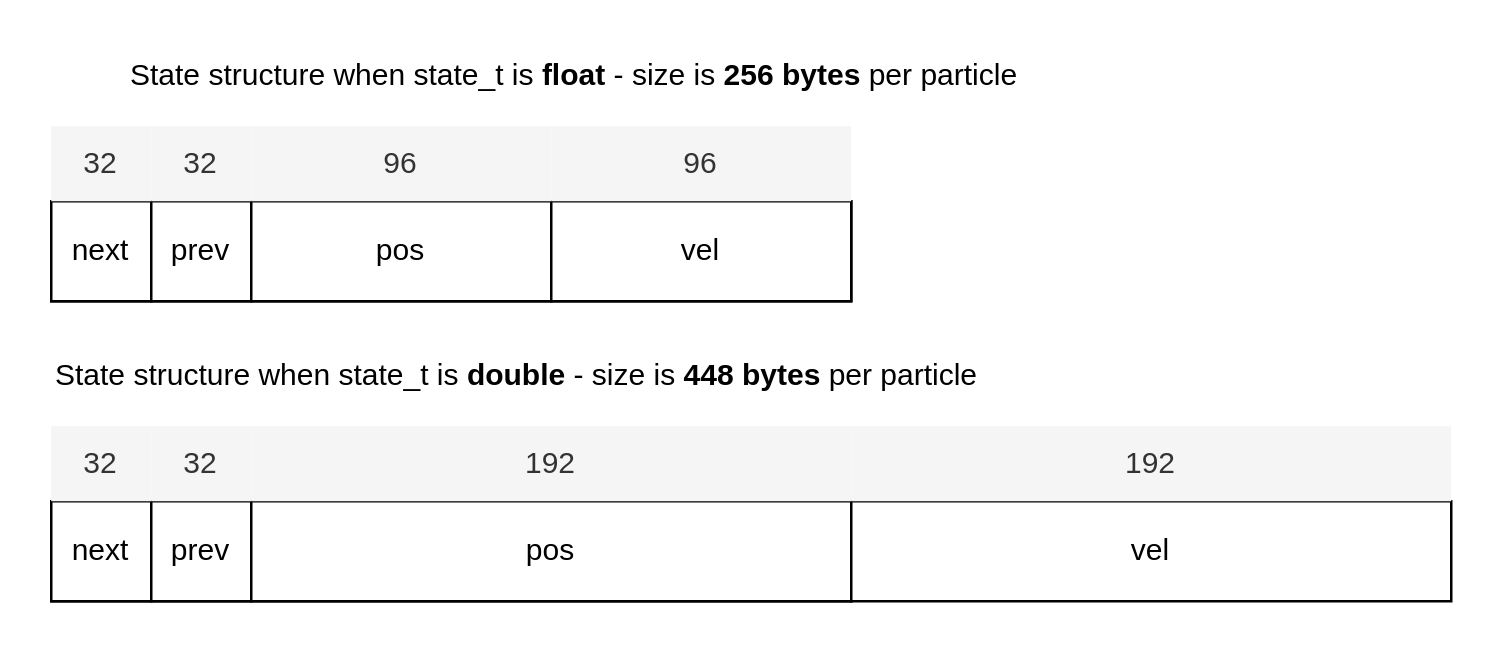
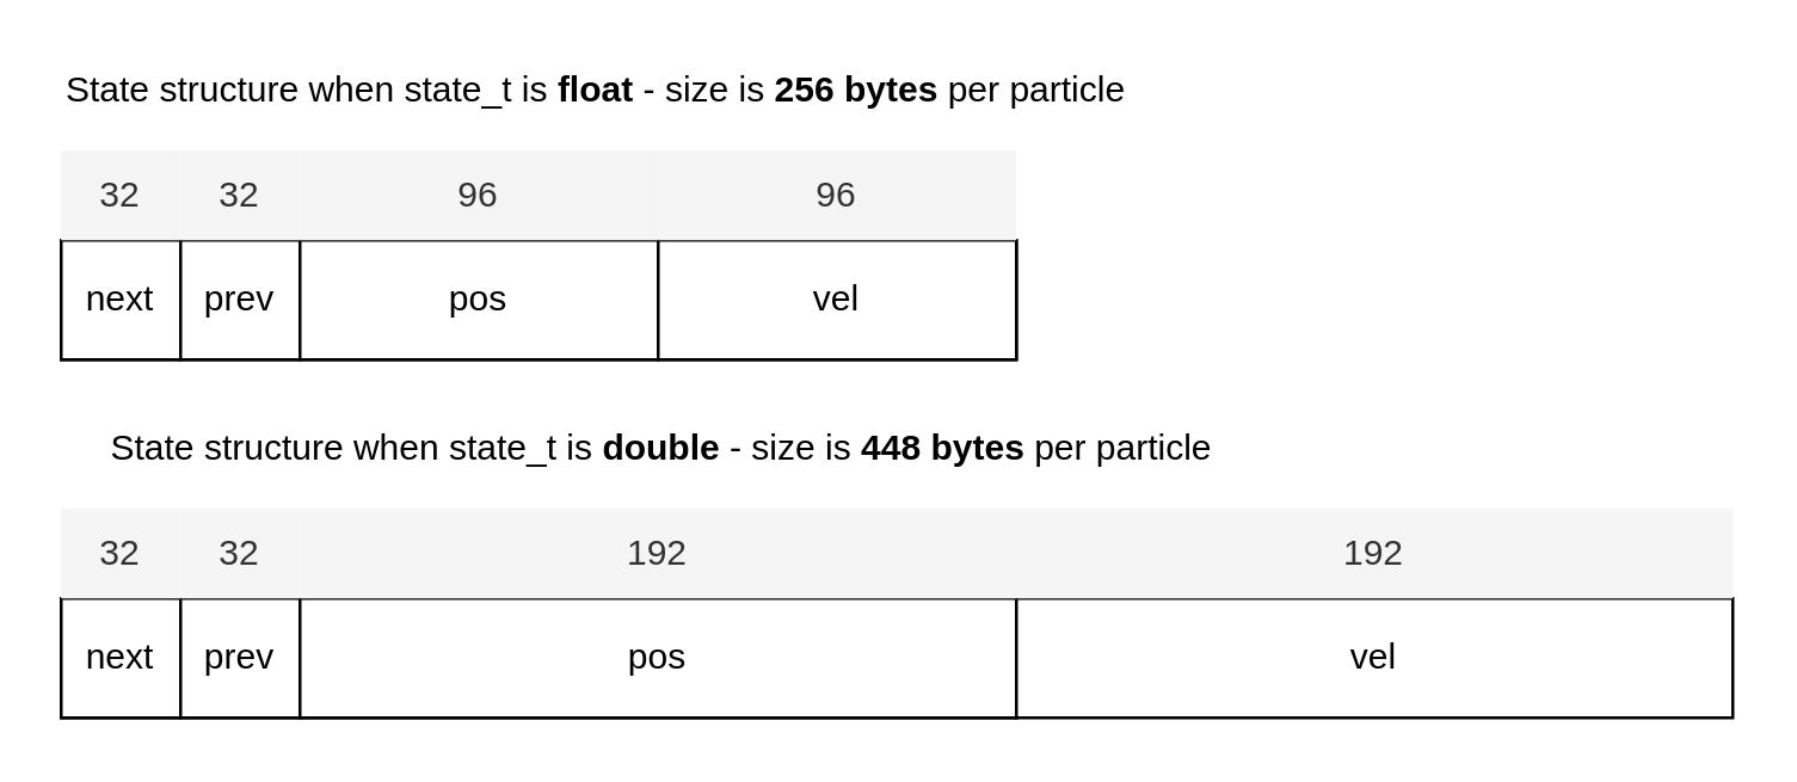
  <mxCell id="0" />
  <mxCell id="1" parent="0" />
  <mxCell id="2" value="" style="rounded=0;whiteSpace=wrap;html=1;" vertex="1" parent="1"><mxGeometry x="20" y="80" width="320" height="40" as="geometry" /></mxCell>
  <mxCell id="3" value="next" style="rounded=0;whiteSpace=wrap;html=1;" vertex="1" parent="1"><mxGeometry x="20" y="80" width="40" height="40" as="geometry" /></mxCell>
  <mxCell id="4" value="prev" style="rounded=0;whiteSpace=wrap;html=1;" vertex="1" parent="1"><mxGeometry x="60" y="80" width="40" height="40" as="geometry" /></mxCell>
  <mxCell id="5" value="pos" style="rounded=0;whiteSpace=wrap;html=1;" vertex="1" parent="1"><mxGeometry x="100" y="80" width="120" height="40" as="geometry" /></mxCell>
  <mxCell id="6" value="&lt;div&gt;vel&lt;/div&gt;" style="rounded=0;whiteSpace=wrap;html=1;" vertex="1" parent="1"><mxGeometry x="220" y="80" width="120" height="40" as="geometry" /></mxCell>
  <mxCell id="7" value="" style="rounded=0;whiteSpace=wrap;html=1;" vertex="1" parent="1"><mxGeometry x="20" y="200" width="320" height="40" as="geometry" /></mxCell>
  <mxCell id="8" value="next" style="rounded=0;whiteSpace=wrap;html=1;" vertex="1" parent="1"><mxGeometry x="20" y="200" width="40" height="40" as="geometry" /></mxCell>
  <mxCell id="9" value="prev" style="rounded=0;whiteSpace=wrap;html=1;" vertex="1" parent="1"><mxGeometry x="60" y="200" width="40" height="40" as="geometry" /></mxCell>
  <mxCell id="10" value="pos" style="rounded=0;whiteSpace=wrap;html=1;" vertex="1" parent="1"><mxGeometry x="100" y="200" width="240" height="40" as="geometry" /></mxCell>
  <mxCell id="11" value="&lt;div&gt;vel&lt;/div&gt;" style="rounded=0;whiteSpace=wrap;html=1;" vertex="1" parent="1"><mxGeometry x="340" y="200" width="240" height="40" as="geometry" /></mxCell>
- <mxCell id="12" value="State structure when state_t is &lt;b&gt;double&lt;/b&gt; - size is &lt;b&gt;448 bytes&lt;/b&gt; per particle" style="text;html=1;align=left;verticalAlign=middle;resizable=0;points=[];autosize=1;strokeColor=none;fillColor=none;" vertex="1" parent="1"><mxGeometry x="20" y="140" width="440" height="20" as="geometry" /></mxCell>
- <mxCell id="13" value="State structure when state_t is &lt;b&gt;float&lt;/b&gt; - size is &lt;b&gt;256 bytes&lt;/b&gt; per particle" style="text;html=1;align=left;verticalAlign=middle;resizable=0;points=[];autosize=1;strokeColor=none;fillColor=none;" vertex="1" parent="1"><mxGeometry x="50" y="20" width="430" height="20" as="geometry" /></mxCell>
+ <mxCell id="12" value="State structure when state_t is &lt;b&gt;double&lt;/b&gt; - size is &lt;b&gt;448 bytes&lt;/b&gt; per particle" style="text;html=1;align=left;verticalAlign=middle;resizable=0;points=[];autosize=1;strokeColor=none;fillColor=none;" vertex="1" parent="1"><mxGeometry x="35" y="140" width="440" height="20" as="geometry" /></mxCell>
+ <mxCell id="13" value="State structure when state_t is &lt;b&gt;float&lt;/b&gt; - size is &lt;b&gt;256 bytes&lt;/b&gt; per particle" style="text;html=1;align=left;verticalAlign=middle;resizable=0;points=[];autosize=1;strokeColor=none;fillColor=none;" vertex="1" parent="1"><mxGeometry x="20" y="20" width="430" height="20" as="geometry" /></mxCell>
  <mxCell id="14" value="" style="group" vertex="1" connectable="0" parent="1"><mxGeometry x="20" y="170" width="560" height="30" as="geometry" /></mxCell>
  <mxCell id="15" value="&lt;div&gt;32&lt;/div&gt;" style="rounded=0;whiteSpace=wrap;html=1;strokeColor=none;fillColor=#f5f5f5;fontColor=#333333;" vertex="1" parent="14"><mxGeometry width="40" height="30" as="geometry" /></mxCell>
  <mxCell id="16" value="&lt;div&gt;32&lt;/div&gt;" style="rounded=0;whiteSpace=wrap;html=1;strokeColor=none;fillColor=#f5f5f5;fontColor=#333333;" vertex="1" parent="14"><mxGeometry x="40" width="40" height="30" as="geometry" /></mxCell>
  <mxCell id="17" value="192" style="rounded=0;whiteSpace=wrap;html=1;strokeColor=none;fillColor=#f5f5f5;fontColor=#333333;" vertex="1" parent="14"><mxGeometry x="80" width="240" height="30" as="geometry" /></mxCell>
  <mxCell id="18" value="192" style="rounded=0;whiteSpace=wrap;html=1;strokeColor=none;fillColor=#f5f5f5;fontColor=#333333;" vertex="1" parent="14"><mxGeometry x="320" width="240" height="30" as="geometry" /></mxCell>
  <mxCell id="19" value="" style="group" vertex="1" connectable="0" parent="1"><mxGeometry x="20" y="50" width="320" height="30" as="geometry" /></mxCell>
  <mxCell id="20" value="&lt;div&gt;32&lt;/div&gt;" style="rounded=0;whiteSpace=wrap;html=1;strokeColor=none;fillColor=#f5f5f5;fontColor=#333333;" vertex="1" parent="19"><mxGeometry width="40" height="30" as="geometry" /></mxCell>
  <mxCell id="21" value="&lt;div&gt;32&lt;/div&gt;" style="rounded=0;whiteSpace=wrap;html=1;strokeColor=none;fillColor=#f5f5f5;fontColor=#333333;" vertex="1" parent="19"><mxGeometry x="40" width="40" height="30" as="geometry" /></mxCell>
  <mxCell id="22" value="96" style="rounded=0;whiteSpace=wrap;html=1;strokeColor=none;fillColor=#f5f5f5;fontColor=#333333;" vertex="1" parent="19"><mxGeometry x="80" width="120" height="30" as="geometry" /></mxCell>
  <mxCell id="23" value="96" style="rounded=0;whiteSpace=wrap;html=1;strokeColor=none;fillColor=#f5f5f5;fontColor=#333333;" vertex="1" parent="19"><mxGeometry x="200" width="120" height="30" as="geometry" /></mxCell>
